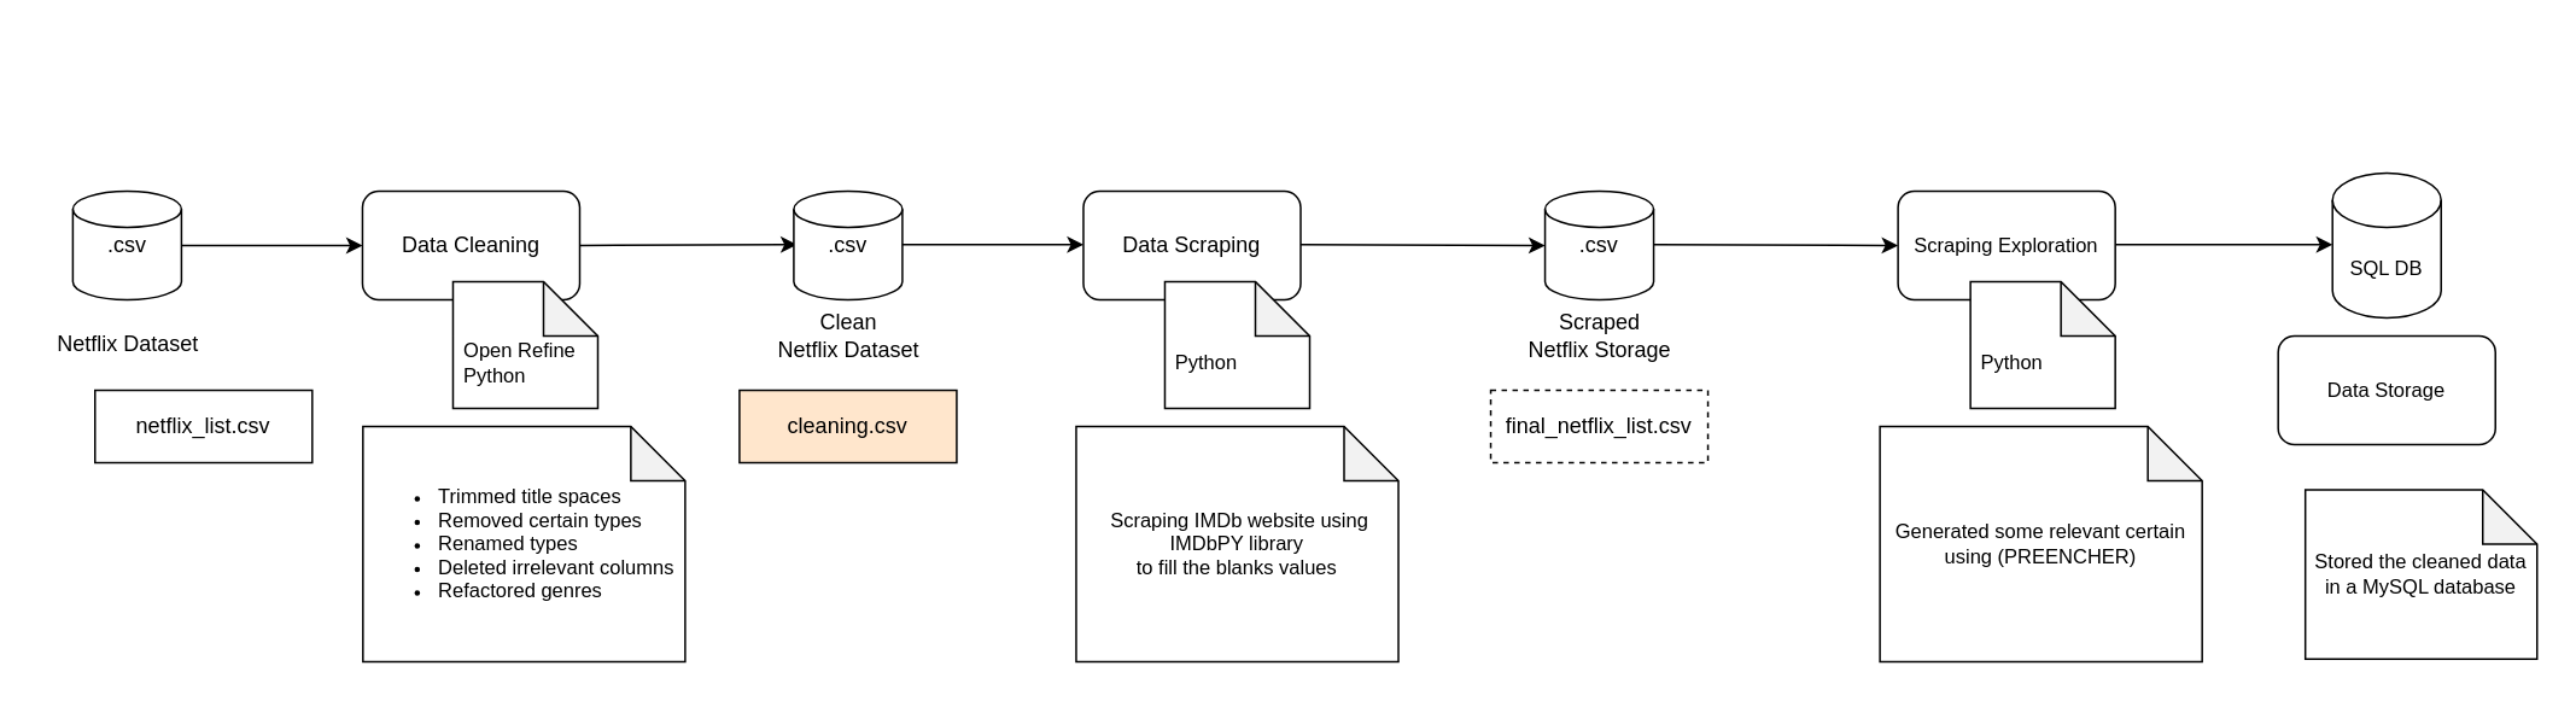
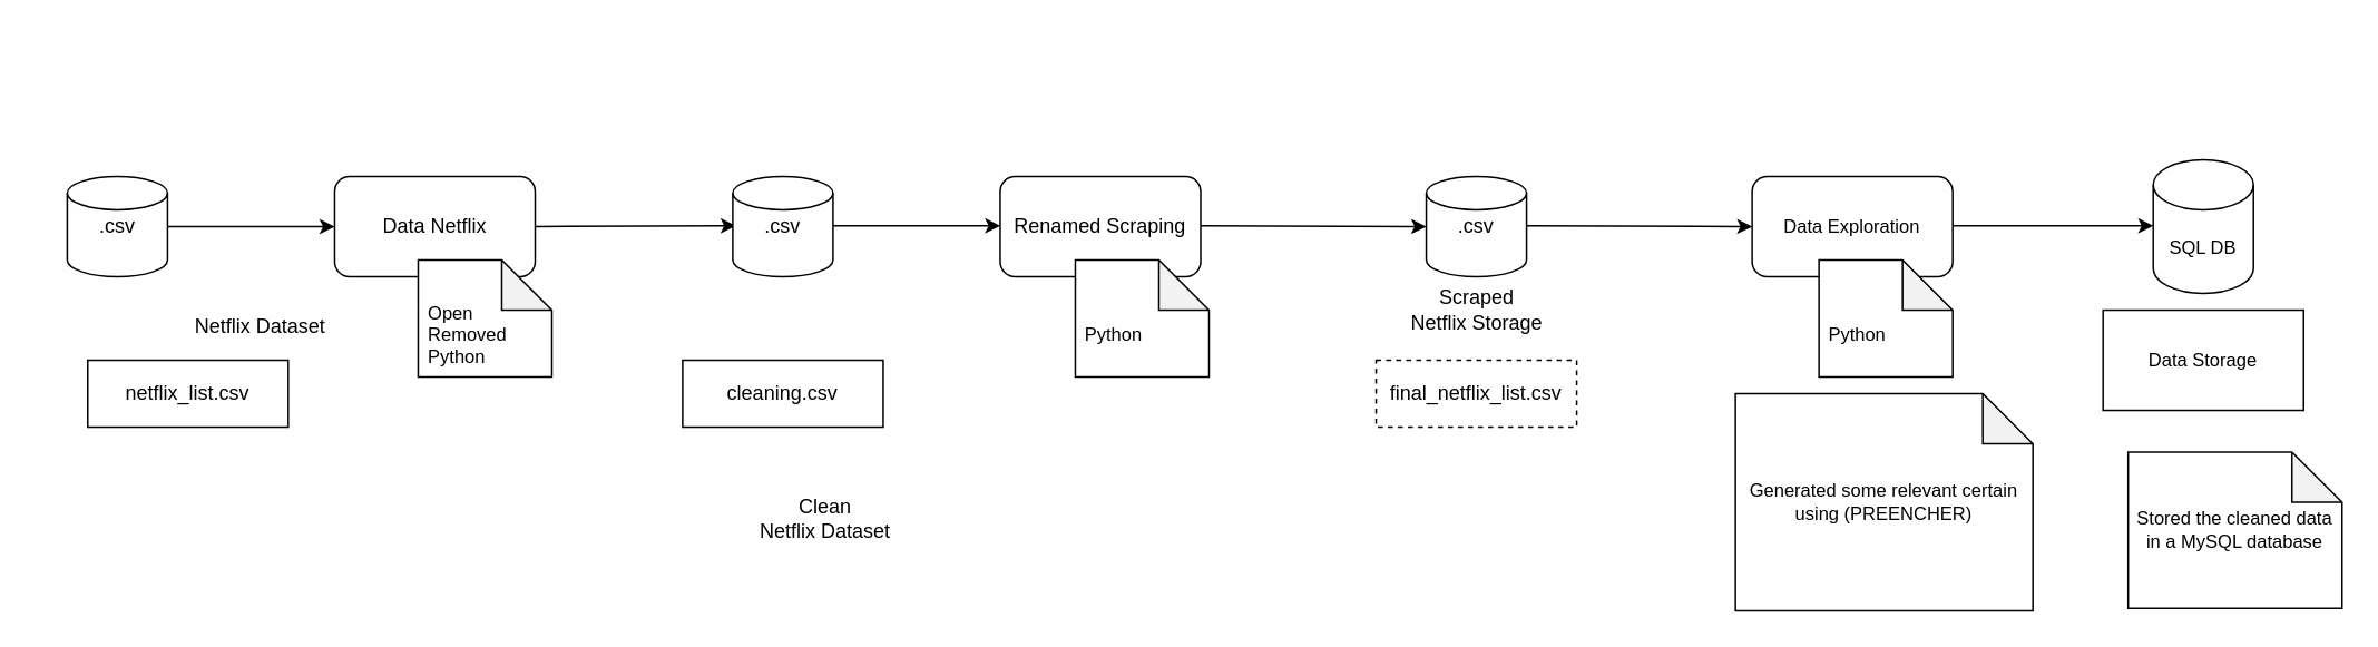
  <mxCell id="0" />
  <mxCell id="1" parent="0" />
  <mxCell id="2" value=".csv" style="strokeWidth=1;html=1;shape=mxgraph.flowchart.database;whiteSpace=wrap;fontColor=default;fillColor=default;strokeColor=default;align=center;" parent="1" vertex="1"><mxGeometry x="39.76" y="105" width="60" height="60" as="geometry" /></mxCell>
  <mxCell id="3" value="" style="shape=image;imageAspect=0;aspect=fixed;verticalLabelPosition=bottom;verticalAlign=top;fontColor=default;strokeColor=default;strokeWidth=1;fillColor=default;image=https://wikiimg.tojsiabtv.com/wikipedia/commons/7/7c/Kaggle_logo.png;" parent="1" vertex="1"><mxGeometry x="20.24" y="40.51" width="103.52" height="40.01" as="geometry" /></mxCell>
- <mxCell id="4" value="Netflix Dataset" style="text;html=1;resizable=0;autosize=1;align=center;verticalAlign=middle;points=[];fillColor=none;strokeColor=none;rounded=0;fontColor=default;" parent="1" vertex="1"><mxGeometry x="24.76" y="180" width="90" height="20" as="geometry" /></mxCell>
+ <mxCell id="4" value="Netflix Dataset" style="text;html=1;resizable=0;autosize=1;align=center;verticalAlign=middle;points=[];fillColor=none;strokeColor=none;rounded=0;fontColor=default;" parent="1" vertex="1"><mxGeometry x="109.76" y="185" width="90" height="20" as="geometry" /></mxCell>
  <mxCell id="5" value="" style="endArrow=classic;html=1;rounded=0;labelBackgroundColor=default;fontColor=default;strokeColor=default;exitX=1;exitY=0.5;exitDx=0;exitDy=0;exitPerimeter=0;" parent="1" source="2" edge="1"><mxGeometry width="50" height="50" relative="1" as="geometry"><mxPoint x="149.76" y="175" as="sourcePoint" /><mxPoint x="199.76" y="135" as="targetPoint" /></mxGeometry></mxCell>
- <mxCell id="6" value="Data Cleaning" style="rounded=1;whiteSpace=wrap;html=1;fontColor=default;strokeColor=default;strokeWidth=1;fillColor=default;" parent="1" vertex="1"><mxGeometry x="199.76" y="105" width="120" height="60" as="geometry" /></mxCell>
- <mxCell id="7" value="Open Refine&lt;br&gt;Python" style="shape=note;whiteSpace=wrap;html=1;backgroundOutline=1;darkOpacity=0.05;fontColor=default;strokeColor=default;strokeWidth=1;fillColor=default;align=left;fontSize=11;verticalAlign=middle;spacingLeft=4;spacingTop=20;" parent="1" vertex="1"><mxGeometry x="249.76" y="155" width="80" height="70" as="geometry" /></mxCell>
- <mxCell id="8" value="Data Storage" style="rounded=1;whiteSpace=wrap;html=1;fontSize=11;fontColor=default;strokeColor=default;strokeWidth=1;fillColor=default;align=center;verticalAlign=middle;" parent="1" vertex="1"><mxGeometry x="1258" y="185" width="120" height="60" as="geometry" /></mxCell>
+ <mxCell id="6" value="Data Netflix" style="rounded=1;whiteSpace=wrap;html=1;fontColor=default;strokeColor=default;strokeWidth=1;fillColor=default;" parent="1" vertex="1"><mxGeometry x="199.76" y="105" width="120" height="60" as="geometry" /></mxCell>
+ <mxCell id="7" value="Open Removed&lt;br&gt;Python" style="shape=note;whiteSpace=wrap;html=1;backgroundOutline=1;darkOpacity=0.05;fontColor=default;strokeColor=default;strokeWidth=1;fillColor=default;align=left;fontSize=11;verticalAlign=middle;spacingLeft=4;spacingTop=20;" parent="1" vertex="1"><mxGeometry x="249.76" y="155" width="80" height="70" as="geometry" /></mxCell>
+ <mxCell id="8" value="Data Storage" style="whiteSpace=wrap;html=1;fontSize=11;fontColor=default;strokeColor=default;strokeWidth=1;fillColor=default;align=center;verticalAlign=middle;rounded=0;" parent="1" vertex="1"><mxGeometry x="1258" y="185" width="120" height="60" as="geometry" /></mxCell>
  <mxCell id="9" value="SQL DB" style="shape=cylinder3;whiteSpace=wrap;html=1;boundedLbl=1;backgroundOutline=1;size=15;fontSize=11;fontColor=default;strokeColor=default;strokeWidth=1;fillColor=default;align=center;verticalAlign=middle;" parent="1" vertex="1"><mxGeometry x="1288" y="95" width="60" height="80" as="geometry" /></mxCell>
  <mxCell id="10" value="" style="endArrow=classic;html=1;rounded=0;labelBackgroundColor=default;fontSize=11;fontColor=default;strokeColor=default;exitX=1;exitY=0.5;exitDx=0;exitDy=0;exitPerimeter=0;" parent="1" edge="1"><mxGeometry width="50" height="50" relative="1" as="geometry"><mxPoint x="1168" y="134.5" as="sourcePoint" /><mxPoint x="1288" y="134.5" as="targetPoint" /></mxGeometry></mxCell>
- <mxCell id="11" value="&lt;ul&gt;&lt;li&gt;Trimmed title spaces&lt;/li&gt;&lt;li&gt;Removed certain types&lt;br&gt;&lt;/li&gt;&lt;li&gt;Renamed types&lt;br&gt;&lt;/li&gt;&lt;li&gt;Deleted irrelevant columns&lt;/li&gt;&lt;li&gt;Refactored genres&lt;/li&gt;&lt;/ul&gt;" style="shape=note;whiteSpace=wrap;html=1;backgroundOutline=1;darkOpacity=0.05;fontSize=11;fontColor=default;strokeColor=default;strokeWidth=1;fillColor=default;align=left;verticalAlign=middle;" parent="1" vertex="1"><mxGeometry x="200" y="235" width="178" height="130" as="geometry" /></mxCell>
- <mxCell id="12" value="Data Scraping" style="rounded=1;whiteSpace=wrap;html=1;fontColor=default;strokeColor=default;strokeWidth=1;fillColor=default;" vertex="1" parent="1"><mxGeometry x="598" y="105" width="120" height="60" as="geometry" /></mxCell>
- <mxCell id="13" value="&lt;span&gt;&amp;nbsp;Scraping IMDb website using IMDbPY library&lt;br&gt;to fill the blanks values&lt;br&gt;&lt;/span&gt;" style="shape=note;whiteSpace=wrap;html=1;backgroundOutline=1;darkOpacity=0.05;fontSize=11;fontColor=default;strokeColor=default;strokeWidth=1;fillColor=default;align=center;verticalAlign=middle;" vertex="1" parent="1"><mxGeometry x="594" y="235" width="178" height="130" as="geometry" /></mxCell>
+ <mxCell id="12" value="Renamed Scraping" style="rounded=1;whiteSpace=wrap;html=1;fontColor=default;strokeColor=default;strokeWidth=1;fillColor=default;" vertex="1" parent="1"><mxGeometry x="598" y="105" width="120" height="60" as="geometry" /></mxCell>
  <mxCell id="14" value="Python&lt;br&gt;" style="shape=note;whiteSpace=wrap;html=1;backgroundOutline=1;darkOpacity=0.05;fontColor=default;strokeColor=default;strokeWidth=1;fillColor=default;align=left;fontSize=11;verticalAlign=middle;spacingLeft=4;spacingTop=20;" vertex="1" parent="1"><mxGeometry x="643" y="155" width="80" height="70" as="geometry" /></mxCell>
  <mxCell id="15" value="" style="endArrow=classic;html=1;rounded=0;labelBackgroundColor=default;fontSize=11;fontColor=default;strokeColor=default;exitX=1;exitY=0.5;exitDx=0;exitDy=0;entryX=0;entryY=0.5;entryDx=0;entryDy=0;entryPerimeter=0;" edge="1" parent="1" target="16"><mxGeometry width="50" height="50" relative="1" as="geometry"><mxPoint x="718" y="134.5" as="sourcePoint" /><mxPoint x="848" y="134.5" as="targetPoint" /></mxGeometry></mxCell>
  <mxCell id="16" value=".csv" style="strokeWidth=1;html=1;shape=mxgraph.flowchart.database;whiteSpace=wrap;fontColor=default;fillColor=default;strokeColor=default;align=center;" vertex="1" parent="1"><mxGeometry x="853" y="105" width="60" height="60" as="geometry" /></mxCell>
  <mxCell id="17" value="Scraped&lt;br&gt;Netflix Storage" style="text;html=1;resizable=0;autosize=1;align=center;verticalAlign=middle;points=[];fillColor=none;strokeColor=none;rounded=0;fontColor=default;" vertex="1" parent="1"><mxGeometry x="838" y="170" width="90" height="30" as="geometry" /></mxCell>
  <mxCell id="18" value="netflix_list.csv" style="rounded=0;whiteSpace=wrap;html=1;align=center;" vertex="1" parent="1"><mxGeometry x="52" y="215" width="120" height="40" as="geometry" /></mxCell>
  <mxCell id="19" value="final_netflix_list.csv" style="rounded=0;whiteSpace=wrap;html=1;align=center;dashed=1;" vertex="1" parent="1"><mxGeometry x="823" y="215" width="120" height="40" as="geometry" /></mxCell>
  <mxCell id="20" value="" style="endArrow=classic;html=1;rounded=0;labelBackgroundColor=default;fontSize=11;fontColor=default;strokeColor=default;exitX=1;exitY=0.5;exitDx=0;exitDy=0;entryX=0;entryY=0.5;entryDx=0;entryDy=0;" edge="1" parent="1" target="21"><mxGeometry width="50" height="50" relative="1" as="geometry"><mxPoint x="913" y="134.5" as="sourcePoint" /><mxPoint x="1043" y="134.5" as="targetPoint" /></mxGeometry></mxCell>
- <mxCell id="21" value="Scraping Exploration" style="rounded=1;whiteSpace=wrap;html=1;fontSize=11;fontColor=default;strokeColor=default;strokeWidth=1;fillColor=default;align=center;verticalAlign=middle;" vertex="1" parent="1"><mxGeometry x="1048" y="105" width="120" height="60" as="geometry" /></mxCell>
+ <mxCell id="21" value="Data Exploration" style="rounded=1;whiteSpace=wrap;html=1;fontSize=11;fontColor=default;strokeColor=default;strokeWidth=1;fillColor=default;align=center;verticalAlign=middle;" vertex="1" parent="1"><mxGeometry x="1048" y="105" width="120" height="60" as="geometry" /></mxCell>
  <mxCell id="22" value="" style="shape=image;verticalLabelPosition=bottom;labelBackgroundColor=#ffffff;verticalAlign=top;aspect=fixed;imageAspect=0;image=https://upload.wikimedia.org/wikipedia/commons/thumb/0/0a/Python.svg/1200px-Python.svg.png;fontColor=default;" vertex="1" parent="1"><mxGeometry x="1079" y="20.52" width="60" height="60" as="geometry" /></mxCell>
  <mxCell id="23" value="Python&lt;br&gt;" style="shape=note;whiteSpace=wrap;html=1;backgroundOutline=1;darkOpacity=0.05;fontColor=default;strokeColor=default;strokeWidth=1;fillColor=default;align=left;fontSize=11;verticalAlign=middle;spacingLeft=4;spacingTop=20;" vertex="1" parent="1"><mxGeometry x="1088" y="155" width="80" height="70" as="geometry" /></mxCell>
  <mxCell id="24" value="&lt;span&gt;Generated some relevant certain using (PREENCHER)&lt;br&gt;&lt;/span&gt;" style="shape=note;whiteSpace=wrap;html=1;backgroundOutline=1;darkOpacity=0.05;fontSize=11;fontColor=default;strokeColor=default;strokeWidth=1;fillColor=default;align=center;verticalAlign=middle;" vertex="1" parent="1"><mxGeometry x="1038" y="235" width="178" height="130" as="geometry" /></mxCell>
  <mxCell id="25" value="&lt;span&gt;Stored the cleaned data in a MySQL database&lt;br&gt;&lt;/span&gt;" style="shape=note;whiteSpace=wrap;html=1;backgroundOutline=1;darkOpacity=0.05;fontSize=11;fontColor=default;strokeColor=default;strokeWidth=1;fillColor=default;align=center;verticalAlign=middle;" vertex="1" parent="1"><mxGeometry x="1273" y="270" width="128" height="93.48" as="geometry" /></mxCell>
  <mxCell id="26" value="" style="shape=image;verticalLabelPosition=bottom;labelBackgroundColor=#ffffff;verticalAlign=top;aspect=fixed;imageAspect=0;image=https://d1.awsstatic.com/asset-repository/products/amazon-rds/1024px-MySQL.ff87215b43fd7292af172e2a5d9b844217262571.png;" vertex="1" parent="1"><mxGeometry x="1266" y="20.52" width="104" height="53.8" as="geometry" /></mxCell>
  <mxCell id="27" value="" style="shape=image;verticalLabelPosition=bottom;labelBackgroundColor=#ffffff;verticalAlign=top;aspect=fixed;imageAspect=0;image=https://media.discordapp.net/attachments/902157746592448564/908033578166784014/OpenRefine_New_Logo.png;" vertex="1" parent="1"><mxGeometry x="225.26" y="20.52" width="69" height="73.76" as="geometry" /></mxCell>
  <mxCell id="28" value="" style="shape=image;verticalLabelPosition=bottom;labelBackgroundColor=#ffffff;verticalAlign=top;aspect=fixed;imageAspect=0;image=https://upload.wikimedia.org/wikipedia/commons/thumb/6/69/IMDB_Logo_2016.svg/1200px-IMDB_Logo_2016.svg.png;" vertex="1" parent="1"><mxGeometry x="616.32" y="38.52" width="83.36" height="42" as="geometry" /></mxCell>
  <mxCell id="29" value="" style="shape=image;verticalLabelPosition=bottom;labelBackgroundColor=#ffffff;verticalAlign=top;aspect=fixed;imageAspect=0;image=https://www.pngall.com/wp-content/uploads/4/N-Netflix-Logo.png;" vertex="1" parent="1"><mxGeometry x="867.3" y="31.16" width="31.41" height="56.72" as="geometry" /></mxCell>
  <mxCell id="30" value="" style="endArrow=classic;html=1;rounded=0;labelBackgroundColor=default;fontColor=default;strokeColor=default;exitX=1;exitY=0.5;exitDx=0;exitDy=0;" edge="1" parent="1" source="6"><mxGeometry width="50" height="50" relative="1" as="geometry"><mxPoint x="339.76" y="134.5" as="sourcePoint" /><mxPoint x="439.76" y="134.5" as="targetPoint" /></mxGeometry></mxCell>
  <mxCell id="31" value=".csv" style="strokeWidth=1;html=1;shape=mxgraph.flowchart.database;whiteSpace=wrap;fontColor=default;fillColor=default;strokeColor=default;align=center;" vertex="1" parent="1"><mxGeometry x="438" y="105" width="60" height="60" as="geometry" /></mxCell>
- <mxCell id="32" value="Clean&lt;br&gt;Netflix Dataset" style="text;html=1;resizable=0;autosize=1;align=center;verticalAlign=middle;points=[];fillColor=none;strokeColor=none;rounded=0;fontColor=default;" vertex="1" parent="1"><mxGeometry x="423" y="170" width="90" height="30" as="geometry" /></mxCell>
- <mxCell id="33" value="cleaning.csv" style="rounded=0;whiteSpace=wrap;html=1;align=center;fillColor=#ffe6cc;" vertex="1" parent="1"><mxGeometry x="408" y="215" width="120" height="40" as="geometry" /></mxCell>
+ <mxCell id="32" value="Clean&lt;br&gt;Netflix Dataset" style="text;html=1;resizable=0;autosize=1;align=center;verticalAlign=middle;points=[];fillColor=none;strokeColor=none;rounded=0;fontColor=default;" vertex="1" parent="1"><mxGeometry x="448" y="295" width="90" height="30" as="geometry" /></mxCell>
+ <mxCell id="33" value="cleaning.csv" style="rounded=0;whiteSpace=wrap;html=1;align=center;" vertex="1" parent="1"><mxGeometry x="408" y="215" width="120" height="40" as="geometry" /></mxCell>
  <mxCell id="34" value="" style="endArrow=classic;html=1;rounded=0;labelBackgroundColor=default;fontColor=default;strokeColor=default;exitX=1;exitY=0.5;exitDx=0;exitDy=0;exitPerimeter=0;" edge="1" parent="1"><mxGeometry width="50" height="50" relative="1" as="geometry"><mxPoint x="498" y="134.5" as="sourcePoint" /><mxPoint x="598" y="134.5" as="targetPoint" /></mxGeometry></mxCell>
